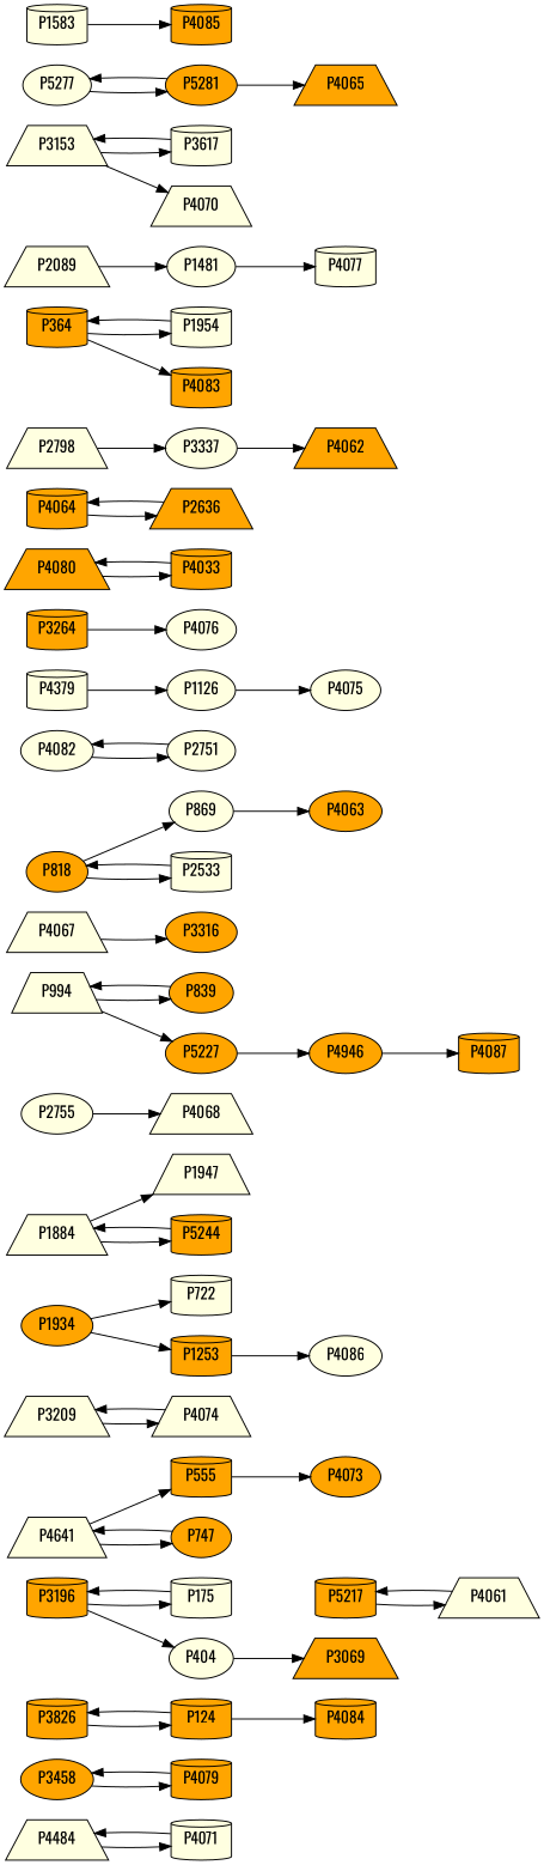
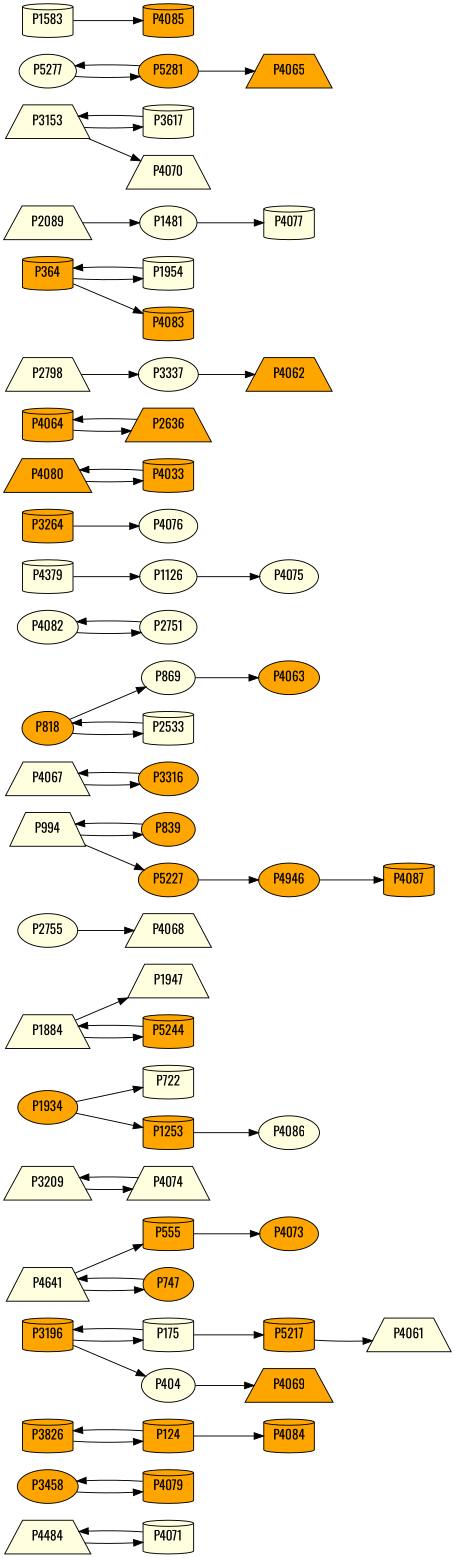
  digraph {
    fontname=Oswald
    rankdir=LR
    node [fillcolor=lightyellow fontname=Oswald shape=cylinder style=filled]
    edge [fontname=Oswald]
    P4484 [shape=trapezium]
    P4071
    P3458 [fillcolor=orange shape=ellipse]
    P4079 [fillcolor=orange]
    P3826 [fillcolor=orange]
    P124 [fillcolor=orange]
    P4084 [fillcolor=orange]
    P3196 [fillcolor=orange]
    P175
    P404 [shape=ellipse]
-   P4069 [fillcolor=orange shape=trapezium label=P3069]
+   P4069 [fillcolor=orange shape=trapezium]
    P4061 [shape=trapezium]
    P5217 [fillcolor=orange]
    P4641 [shape=trapezium]
    P555 [fillcolor=orange]
    P747 [fillcolor=orange shape=ellipse]
    P4073 [fillcolor=orange shape=ellipse]
    P3209 [shape=trapezium]
    P4074 [shape=trapezium]
    P1934 [fillcolor=orange shape=ellipse]
    P722
    P1253 [fillcolor=orange]
    P4086 [shape=ellipse]
    P1884 [shape=trapezium]
    P1947 [shape=trapezium]
    P5244 [fillcolor=orange]
    P2755 [shape=ellipse]
    P4068 [shape=trapezium]
    P994 [shape=trapezium]
    P839 [fillcolor=orange shape=ellipse]
    P5227 [fillcolor=orange shape=ellipse]
    P4946 [fillcolor=orange shape=ellipse]
    P4067 [shape=trapezium]
    P3316 [fillcolor=orange shape=ellipse]
    P818 [fillcolor=orange shape=ellipse]
    P869 [shape=ellipse]
    P2533
    P4063 [fillcolor=orange shape=ellipse]
    P4087 [fillcolor=orange]
    P4082 [shape=ellipse]
    P2751 [shape=ellipse]
    P1126 [shape=ellipse]
    P4379
    P4075 [shape=ellipse]
    P3264 [fillcolor=orange]
    P4076 [shape=ellipse]
    P4080 [fillcolor=orange shape=trapezium]
    P4033 [fillcolor=orange]
    P4064 [fillcolor=orange]
    P2636 [fillcolor=orange shape=trapezium]
    P2798 [shape=trapezium]
    P3337 [shape=ellipse]
    P4062 [fillcolor=orange shape=trapezium]
    P364 [fillcolor=orange]
    P1954
    P4083 [fillcolor=orange]
    P1481 [shape=ellipse]
    P4077
    P3153 [shape=trapezium]
    P3617
    P4070 [shape=trapezium]
    P5277 [shape=ellipse]
    P5281 [fillcolor=orange shape=ellipse]
    P4065 [fillcolor=orange shape=trapezium]
    P2089 [shape=trapezium]
    P4085 [fillcolor=orange]
    P1583
    P4484 -> P4071
    P4071 -> P4484
    P3458 -> P4079
    P4079 -> P3458
    P3826 -> P124
    P124 -> P3826
    P124 -> P4084
    P3196 -> P175
    P3196 -> P404
    P175 -> P3196
    P404 -> P4069
-   P4061 -> P5217
+   P175 -> P5217
    P5217 -> P4061
    P4641 -> P555
    P4641 -> P747
    P555 -> P4073
    P747 -> P4641
    P3209 -> P4074
    P4074 -> P3209
    P1934 -> P722
    P1934 -> P1253
    P1253 -> P4086
    P1884 -> P1947
    P1884 -> P5244
    P5244 -> P1884
    P2755 -> P4068
    P994 -> P839
    P994 -> P5227
    P839 -> P994
    P5227 -> P4946
    P4946 -> P4087
    P4067 -> P3316
+   P3316 -> P4067
    P818 -> P869
    P818 -> P2533
    P869 -> P4063
    P2533 -> P818
    P4082 -> P2751
    P2751 -> P4082
    P1126 -> P4075
    P4379 -> P1126
    P3264 -> P4076
    P4080 -> P4033
    P4033 -> P4080
    P4064 -> P2636
    P2636 -> P4064
    P2798 -> P3337
    P3337 -> P4062
    P364 -> P1954
    P364 -> P4083
    P1954 -> P364
    P1481 -> P4077
    P3153 -> P3617
    P3153 -> P4070
    P3617 -> P3153
    P5277 -> P5281
    P5281 -> P5277
    P5281 -> P4065
    P2089 -> P1481
    P1583 -> P4085
  }
